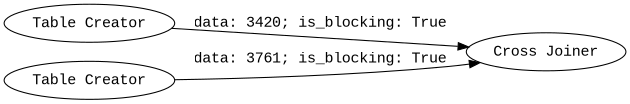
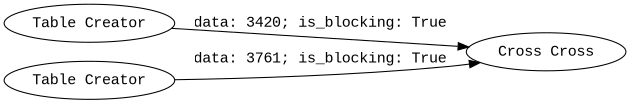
  digraph {
    rankdir=LR
    fontname="Liberation Mono"
    node [fontname="Liberation Mono"]
    edge [fontname="Liberation Mono"]
-   n1 [label="Cross Joiner"]
+   n1 [label="Cross Cross"]
    n2 [label="Table Creator"]
    n3 [label="Table Creator"]
    n2 -> n1 [label="data: 3420; is_blocking: True"]
    n3 -> n1 [label="data: 3761; is_blocking: True"]
  }
